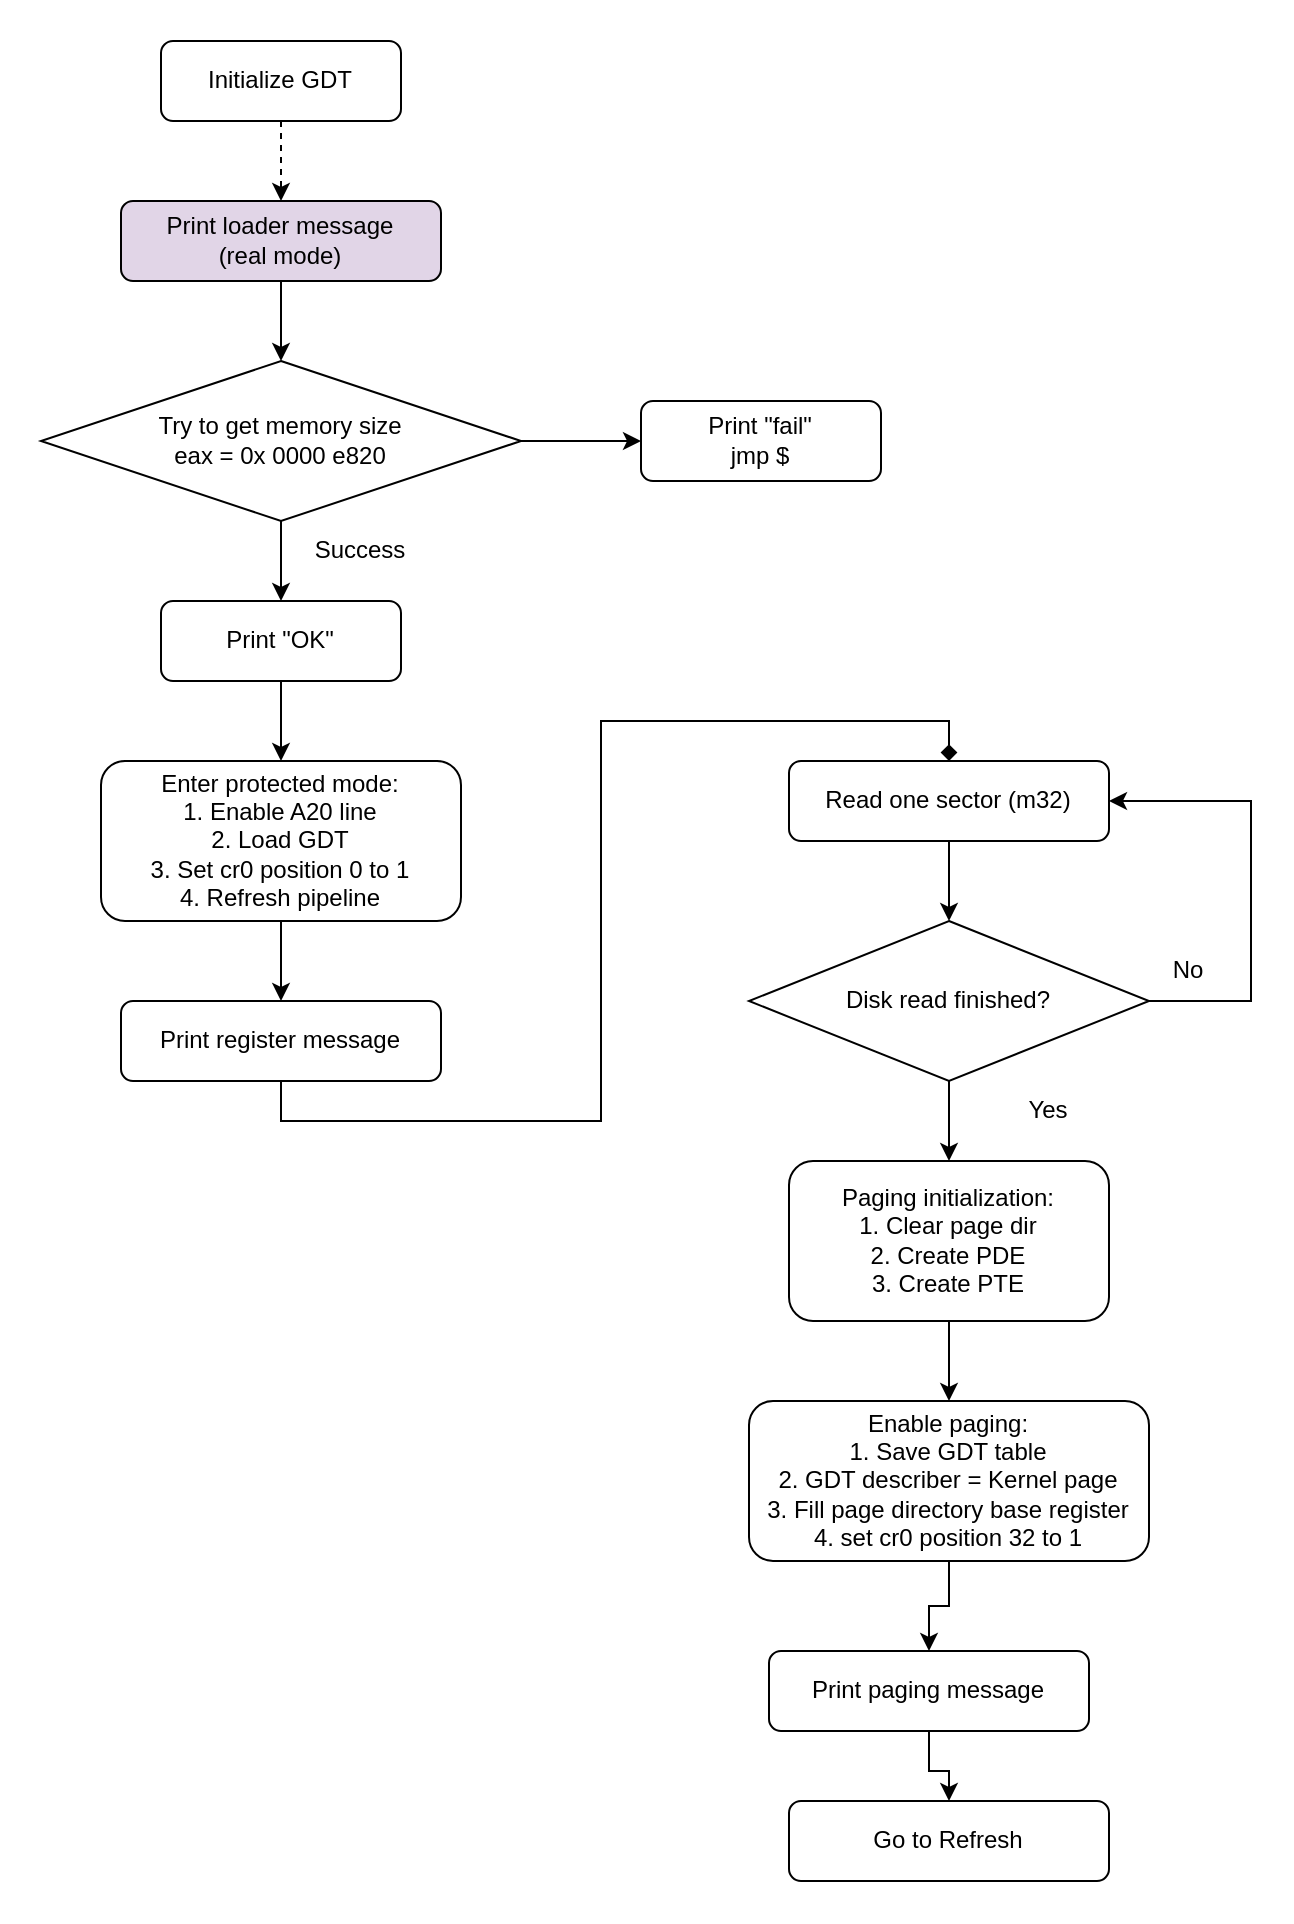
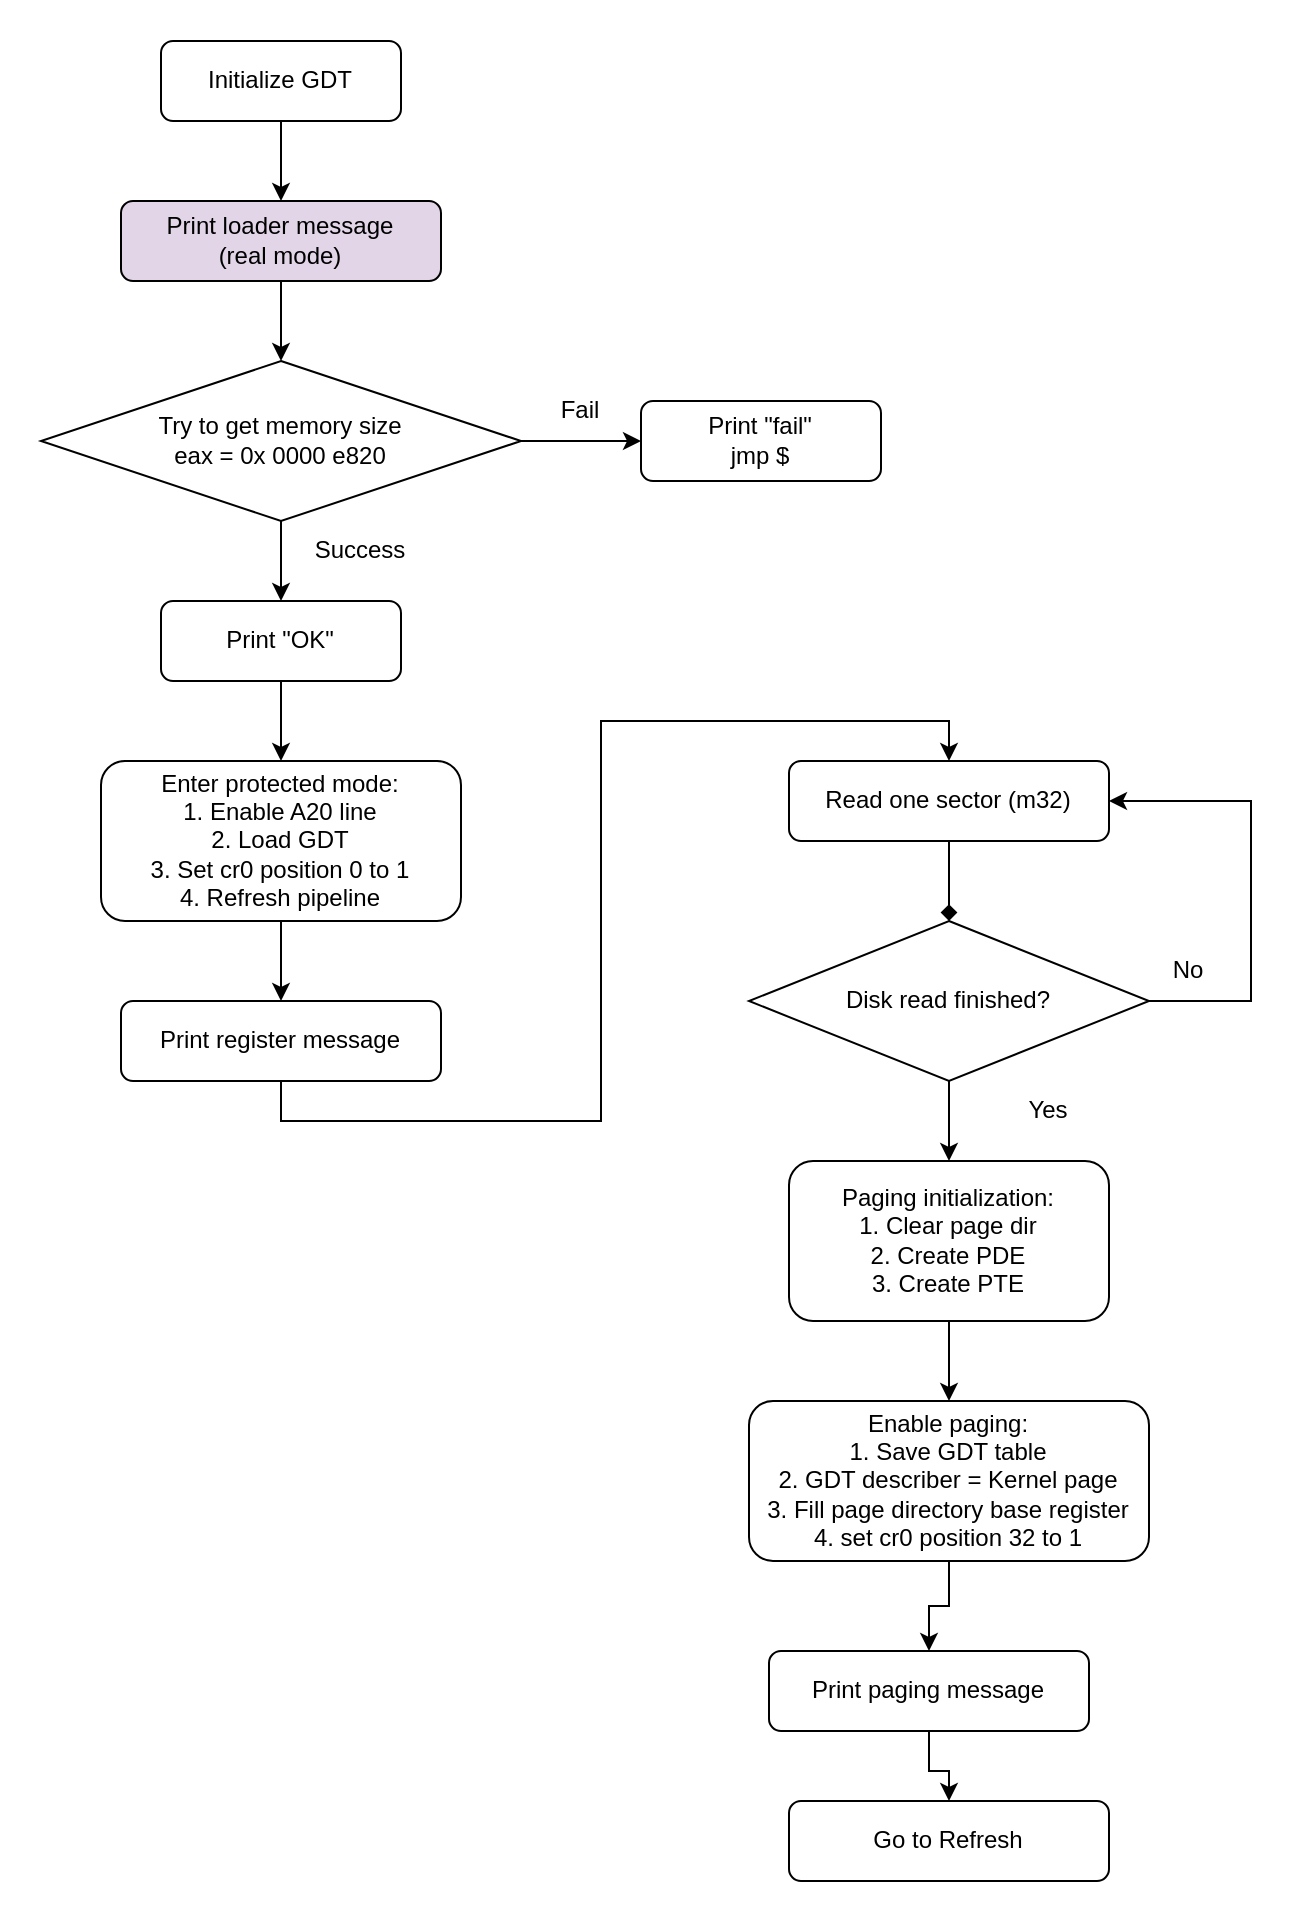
  <mxCell id="0" />
  <mxCell id="1" parent="0" />
- <mxCell id="2" style="edgeStyle=orthogonalEdgeStyle;rounded=0;orthogonalLoop=1;jettySize=auto;html=1;exitX=0.5;exitY=1;exitDx=0;exitDy=0;entryX=0.5;entryY=0;entryDx=0;entryDy=0;dashed=1;" edge="1" parent="1" source="3" target="5"><mxGeometry relative="1" as="geometry" /></mxCell>
+ <mxCell id="2" style="edgeStyle=orthogonalEdgeStyle;rounded=0;orthogonalLoop=1;jettySize=auto;html=1;exitX=0.5;exitY=1;exitDx=0;exitDy=0;entryX=0.5;entryY=0;entryDx=0;entryDy=0;" edge="1" parent="1" source="3" target="5"><mxGeometry relative="1" as="geometry" /></mxCell>
  <mxCell id="3" value="Initialize GDT" style="rounded=1;whiteSpace=wrap;html=1;fontSize=12;glass=0;strokeWidth=1;shadow=0;" parent="1" vertex="1"><mxGeometry x="80" y="20" width="120" height="40" as="geometry" /></mxCell>
  <mxCell id="4" style="edgeStyle=orthogonalEdgeStyle;rounded=0;orthogonalLoop=1;jettySize=auto;html=1;exitX=0.5;exitY=1;exitDx=0;exitDy=0;entryX=0.5;entryY=0;entryDx=0;entryDy=0;" edge="1" parent="1" source="5"><mxGeometry relative="1" as="geometry"><mxPoint x="140" y="180" as="targetPoint" /></mxGeometry></mxCell>
  <mxCell id="5" value="Print loader message&lt;div&gt;(real mode)&lt;/div&gt;" style="rounded=1;whiteSpace=wrap;html=1;fontSize=12;glass=0;strokeWidth=1;shadow=0;fillColor=#e1d5e7;" parent="1" vertex="1"><mxGeometry x="60" y="100" width="160" height="40" as="geometry" /></mxCell>
  <mxCell id="6" style="edgeStyle=orthogonalEdgeStyle;rounded=0;orthogonalLoop=1;jettySize=auto;html=1;entryX=0;entryY=0.5;entryDx=0;entryDy=0;" edge="1" parent="1" source="8" target="9"><mxGeometry relative="1" as="geometry" /></mxCell>
  <mxCell id="7" style="edgeStyle=orthogonalEdgeStyle;rounded=0;orthogonalLoop=1;jettySize=auto;html=1;entryX=0.5;entryY=0;entryDx=0;entryDy=0;" edge="1" parent="1" source="8" target="11"><mxGeometry relative="1" as="geometry" /></mxCell>
  <mxCell id="8" value="Try to get memory size&lt;div&gt;eax = 0x 0000 e820&lt;/div&gt;" style="rhombus;whiteSpace=wrap;html=1;" vertex="1" parent="1"><mxGeometry x="20" y="180" width="240" height="80" as="geometry" /></mxCell>
  <mxCell id="9" value="Print &quot;fail&quot;&lt;div&gt;jmp $&lt;/div&gt;" style="rounded=1;whiteSpace=wrap;html=1;" vertex="1" parent="1"><mxGeometry x="320" y="200" width="120" height="40" as="geometry" /></mxCell>
  <mxCell id="10" style="edgeStyle=orthogonalEdgeStyle;rounded=0;orthogonalLoop=1;jettySize=auto;html=1;exitX=0.5;exitY=1;exitDx=0;exitDy=0;entryX=0.5;entryY=0;entryDx=0;entryDy=0;" edge="1" parent="1" source="11" target="15"><mxGeometry relative="1" as="geometry" /></mxCell>
  <mxCell id="11" value="Print &quot;OK&quot;" style="rounded=1;whiteSpace=wrap;html=1;" vertex="1" parent="1"><mxGeometry x="80" y="300" width="120" height="40" as="geometry" /></mxCell>
+ <mxCell id="12" value="Fail" style="text;html=1;align=center;verticalAlign=middle;whiteSpace=wrap;rounded=0;" vertex="1" parent="1"><mxGeometry x="260" y="190" width="60" height="30" as="geometry" /></mxCell>
  <mxCell id="13" value="Success" style="text;html=1;align=center;verticalAlign=middle;whiteSpace=wrap;rounded=0;" vertex="1" parent="1"><mxGeometry x="150" y="260" width="60" height="30" as="geometry" /></mxCell>
  <mxCell id="14" style="edgeStyle=orthogonalEdgeStyle;rounded=0;orthogonalLoop=1;jettySize=auto;html=1;exitX=0.5;exitY=1;exitDx=0;exitDy=0;entryX=0.5;entryY=0;entryDx=0;entryDy=0;" edge="1" parent="1" source="15" target="17"><mxGeometry relative="1" as="geometry" /></mxCell>
  <mxCell id="15" value="Enter protected mode:&lt;div&gt;1. Enable A20 line&lt;/div&gt;&lt;div&gt;2. Load GDT&lt;/div&gt;&lt;div&gt;3. Set cr0 position 0 to 1&lt;/div&gt;&lt;div&gt;4. Refresh pipeline&lt;/div&gt;" style="rounded=1;whiteSpace=wrap;html=1;" vertex="1" parent="1"><mxGeometry x="50" y="380" width="180" height="80" as="geometry" /></mxCell>
- <mxCell id="16" style="edgeStyle=orthogonalEdgeStyle;rounded=0;orthogonalLoop=1;jettySize=auto;html=1;exitX=0.5;exitY=1;exitDx=0;exitDy=0;entryX=0.5;entryY=0;entryDx=0;entryDy=0;endArrow=diamond;" edge="1" parent="1" source="17" target="19"><mxGeometry relative="1" as="geometry"><Array as="points"><mxPoint x="140" y="560" /><mxPoint x="300" y="560" /><mxPoint x="300" y="360" /><mxPoint x="474" y="360" /></Array></mxGeometry></mxCell>
+ <mxCell id="16" style="edgeStyle=orthogonalEdgeStyle;rounded=0;orthogonalLoop=1;jettySize=auto;html=1;exitX=0.5;exitY=1;exitDx=0;exitDy=0;entryX=0.5;entryY=0;entryDx=0;entryDy=0;" edge="1" parent="1" source="17" target="19"><mxGeometry relative="1" as="geometry"><Array as="points"><mxPoint x="140" y="560" /><mxPoint x="300" y="560" /><mxPoint x="300" y="360" /><mxPoint x="474" y="360" /></Array></mxGeometry></mxCell>
  <mxCell id="17" value="Print register message" style="rounded=1;whiteSpace=wrap;html=1;" vertex="1" parent="1"><mxGeometry x="60" y="500" width="160" height="40" as="geometry" /></mxCell>
- <mxCell id="18" style="edgeStyle=orthogonalEdgeStyle;rounded=0;orthogonalLoop=1;jettySize=auto;html=1;exitX=0.5;exitY=1;exitDx=0;exitDy=0;entryX=0.5;entryY=0;entryDx=0;entryDy=0;" edge="1" parent="1" source="19" target="22"><mxGeometry relative="1" as="geometry" /></mxCell>
+ <mxCell id="18" style="edgeStyle=orthogonalEdgeStyle;rounded=0;orthogonalLoop=1;jettySize=auto;html=1;exitX=0.5;exitY=1;exitDx=0;exitDy=0;entryX=0.5;entryY=0;entryDx=0;entryDy=0;endArrow=diamond;" edge="1" parent="1" source="19" target="22"><mxGeometry relative="1" as="geometry" /></mxCell>
  <mxCell id="19" value="Read one sector (m32)" style="rounded=1;whiteSpace=wrap;html=1;" vertex="1" parent="1"><mxGeometry x="394" y="380" width="160" height="40" as="geometry" /></mxCell>
  <mxCell id="20" style="edgeStyle=orthogonalEdgeStyle;rounded=0;orthogonalLoop=1;jettySize=auto;html=1;exitX=1;exitY=0.5;exitDx=0;exitDy=0;" edge="1" parent="1" source="22"><mxGeometry relative="1" as="geometry"><mxPoint x="554" y="400" as="targetPoint" /><Array as="points"><mxPoint x="625" y="500" /><mxPoint x="625" y="400" /><mxPoint x="554" y="400" /></Array></mxGeometry></mxCell>
  <mxCell id="21" style="edgeStyle=orthogonalEdgeStyle;rounded=0;orthogonalLoop=1;jettySize=auto;html=1;exitX=0.5;exitY=1;exitDx=0;exitDy=0;entryX=0.5;entryY=0;entryDx=0;entryDy=0;" edge="1" parent="1" source="22" target="26"><mxGeometry relative="1" as="geometry" /></mxCell>
  <mxCell id="22" value="Disk read finished?" style="rhombus;whiteSpace=wrap;html=1;" vertex="1" parent="1"><mxGeometry x="374" y="460" width="200" height="80" as="geometry" /></mxCell>
  <mxCell id="23" value="No" style="text;html=1;align=center;verticalAlign=middle;whiteSpace=wrap;rounded=0;" vertex="1" parent="1"><mxGeometry x="564" y="470" width="60" height="30" as="geometry" /></mxCell>
  <mxCell id="24" value="Yes" style="text;html=1;align=center;verticalAlign=middle;whiteSpace=wrap;rounded=0;" vertex="1" parent="1"><mxGeometry x="494" y="540" width="60" height="30" as="geometry" /></mxCell>
  <mxCell id="25" style="edgeStyle=orthogonalEdgeStyle;rounded=0;orthogonalLoop=1;jettySize=auto;html=1;entryX=0.5;entryY=0;entryDx=0;entryDy=0;" edge="1" parent="1" source="26" target="30"><mxGeometry relative="1" as="geometry" /></mxCell>
  <mxCell id="26" value="Paging initialization:&lt;div&gt;1. Clear page dir&lt;/div&gt;&lt;div&gt;2. Create PDE&lt;/div&gt;&lt;div&gt;3. Create PTE&lt;/div&gt;" style="rounded=1;whiteSpace=wrap;html=1;" vertex="1" parent="1"><mxGeometry x="394" y="580" width="160" height="80" as="geometry" /></mxCell>
  <mxCell id="27" style="edgeStyle=orthogonalEdgeStyle;rounded=0;orthogonalLoop=1;jettySize=auto;html=1;entryX=0.5;entryY=0;entryDx=0;entryDy=0;" edge="1" parent="1" source="28" target="31"><mxGeometry relative="1" as="geometry" /></mxCell>
  <mxCell id="28" value="Print paging message" style="rounded=1;whiteSpace=wrap;html=1;" vertex="1" parent="1"><mxGeometry x="384" y="825" width="160" height="40" as="geometry" /></mxCell>
  <mxCell id="29" style="edgeStyle=orthogonalEdgeStyle;rounded=0;orthogonalLoop=1;jettySize=auto;html=1;entryX=0.5;entryY=0;entryDx=0;entryDy=0;" edge="1" parent="1" source="30" target="28"><mxGeometry relative="1" as="geometry" /></mxCell>
  <mxCell id="30" value="Enable paging:&lt;div&gt;1. Save GDT table&lt;/div&gt;&lt;div&gt;2. GDT describer = Kernel page&lt;/div&gt;&lt;div&gt;3. Fill page directory base register&lt;/div&gt;&lt;div&gt;4. set cr0 position 32 to 1&lt;/div&gt;" style="rounded=1;whiteSpace=wrap;html=1;" vertex="1" parent="1"><mxGeometry x="374" y="700" width="200" height="80" as="geometry" /></mxCell>
  <mxCell id="31" value="Go to Refresh" style="rounded=1;whiteSpace=wrap;html=1;" vertex="1" parent="1"><mxGeometry x="394" y="900" width="160" height="40" as="geometry" /></mxCell>
